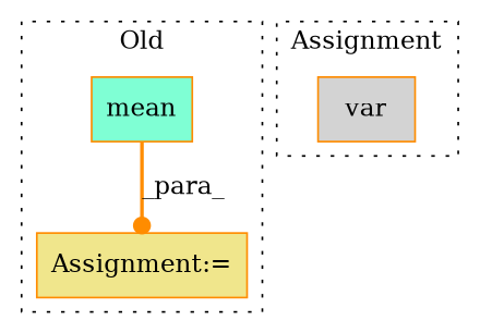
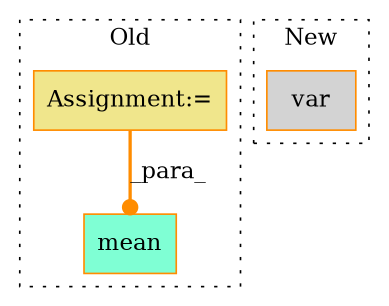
  digraph {
    node [a=32 shape=box style=filled color=darkorange]
    n1 [l="5,1" label=mean s="3977,3983" fillcolor=aquamarine]
    n2 [a=7 l=2 label="Assignment:=" s=3972 fillcolor=khaki]
    n3 [l=5 label=var s=4992 fillcolor=lightgrey]
    subgraph cluster_1 {
      label=Old
      style=dotted
      n1
      n2
    }
    subgraph cluster_2 {
-     label=Assignment
+     label=New
      style=dotted
      n3
    }
-   n1 -> n2 [label=_para_ color=darkorange style=bold arrowhead=dot]
+   n2 -> n1 [label=_para_ color=darkorange style=bold arrowhead=dot]
  }
